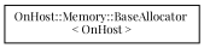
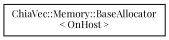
  digraph {
    rankdir=LR
    fontname="Playfair Display"
-   n1 [color=black fillcolor=white fontname="Playfair Display" fontsize=10 height=0.2 label="OnHost::Memory::BaseAllocator\l\< OnHost \>" shape=record style=filled width=0.4]
+   n1 [color=black fillcolor=white fontname="Playfair Display" fontsize=10 height=0.2 label="ChiaVec::Memory::BaseAllocator\l\< OnHost \>" shape=record style=filled width=0.4]
  }
